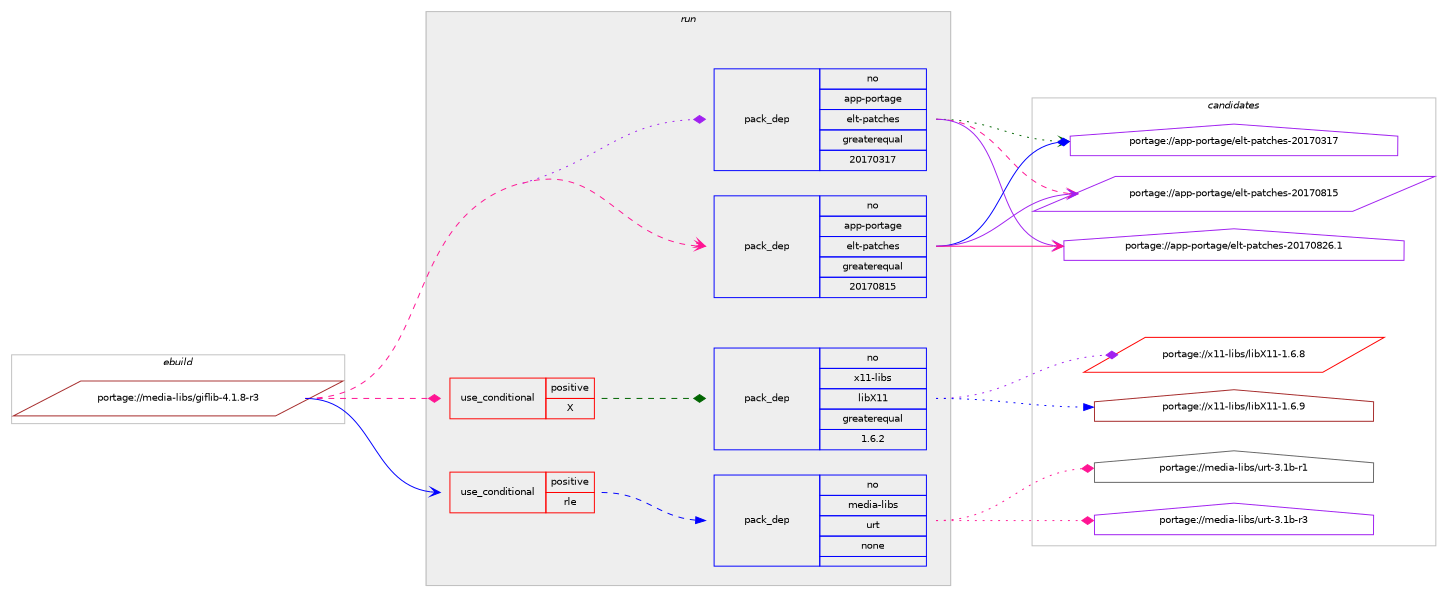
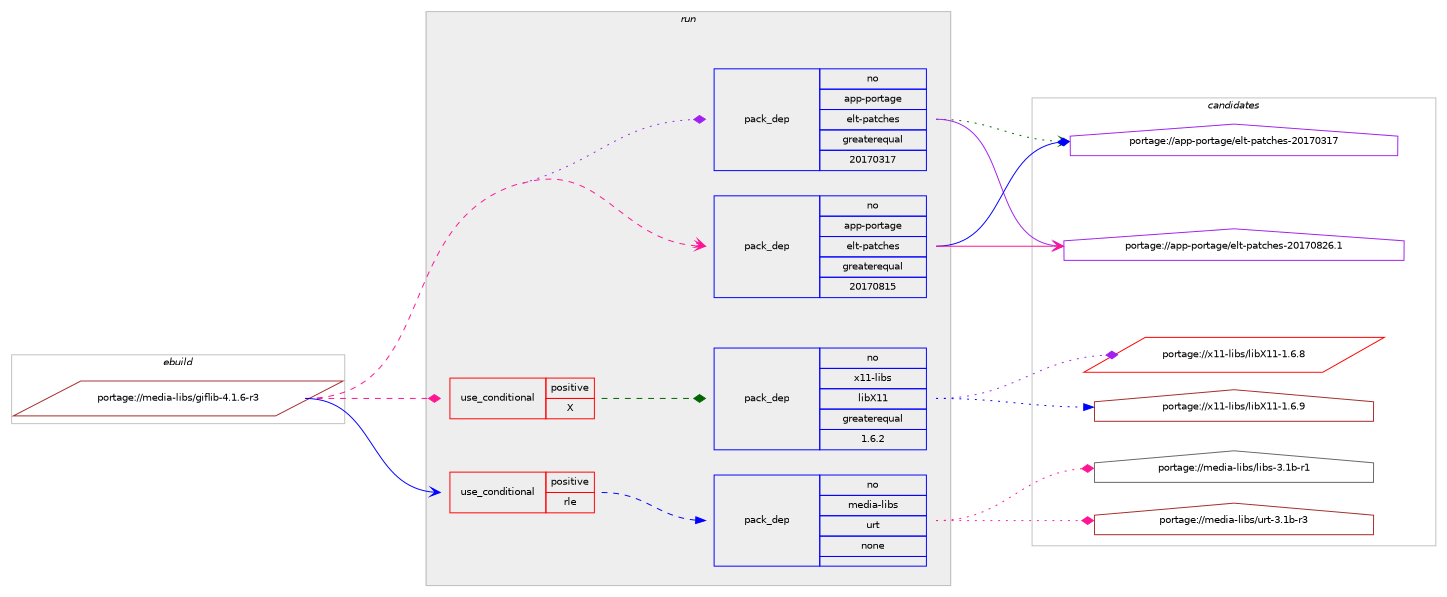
  digraph {
    compound=true
    concentrate=true
    fontname=Helvetica
    fontsize=10
    newrank=true
    rankdir=LR
    ranksep=1.5
    node [color=blue fontname=Helvetica fontsize=10 shape=none]
    edge [arrowhead=diamond color=deeppink headport=w style=dotted tailport=e weight=100]
-   n1 [color=brown label="portage://media-libs/giflib-4.1.8-r3" shape=parallelogram width=4]
+   n1 [color=brown label="portage://media-libs/giflib-4.1.6-r3" shape=parallelogram width=4]
    n2 [label=<<TABLE BORDER="0" CELLBORDER="1" CELLSPACING="0" CELLPADDING="4" WIDTH="220"><TR><TD ROWSPAN="6" CELLPADDING="30">pack_dep</TD></TR><TR><TD WIDTH="110">no</TD></TR><TR><TD>app-portage</TD></TR><TR><TD>elt-patches</TD></TR><TR><TD>greaterequal</TD></TR><TR><TD>20170317</TD></TR></TABLE>>]
    n3 [label=<<TABLE BORDER="0" CELLBORDER="1" CELLSPACING="0" CELLPADDING="4" WIDTH="220"><TR><TD ROWSPAN="6" CELLPADDING="30">pack_dep</TD></TR><TR><TD WIDTH="110">no</TD></TR><TR><TD>app-portage</TD></TR><TR><TD>elt-patches</TD></TR><TR><TD>greaterequal</TD></TR><TR><TD>20170815</TD></TR></TABLE>>]
    n4 [label=<<TABLE BORDER="0" CELLBORDER="1" CELLSPACING="0" CELLPADDING="4" WIDTH="220"><TR><TD ROWSPAN="6" CELLPADDING="30">pack_dep</TD></TR><TR><TD WIDTH="110">no</TD></TR><TR><TD>x11-libs</TD></TR><TR><TD>libX11</TD></TR><TR><TD>greaterequal</TD></TR><TR><TD>1.6.2</TD></TR></TABLE>>]
    n5 [color=red label=<<TABLE BORDER="0" CELLBORDER="1" CELLSPACING="0" CELLPADDING="4"><TR><TD ROWSPAN="3" CELLPADDING="10">use_conditional</TD></TR><TR><TD>positive</TD></TR><TR><TD>X</TD></TR></TABLE>>]
    n6 [label=<<TABLE BORDER="0" CELLBORDER="1" CELLSPACING="0" CELLPADDING="4" WIDTH="220"><TR><TD ROWSPAN="6" CELLPADDING="30">pack_dep</TD></TR><TR><TD WIDTH="110">no</TD></TR><TR><TD>media-libs</TD></TR><TR><TD>urt</TD></TR><TR><TD>none</TD></TR><TR><TD></TD></TR></TABLE>>]
    n7 [color=red label=<<TABLE BORDER="0" CELLBORDER="1" CELLSPACING="0" CELLPADDING="4"><TR><TD ROWSPAN="3" CELLPADDING="10">use_conditional</TD></TR><TR><TD>positive</TD></TR><TR><TD>rle</TD></TR></TABLE>>]
    n8 [color=purple label="portage://app-portage/elt-patches-20170317" shape=house width=4]
-   n9 [color=purple label="portage://app-portage/elt-patches-20170815" shape=parallelogram width=4]
    n10 [color=purple label="portage://app-portage/elt-patches-20170826.1" shape=house width=4]
    n11 [color=red label="portage://x11-libs/libX11-1.6.8" shape=parallelogram width=4]
    n12 [color=brown label="portage://x11-libs/libX11-1.6.9" shape=house width=4]
-   n13 [color=gray40 label="portage://media-libs/urt-3.1b-r1" shape=house width=4]
-   n14 [color=purple label="portage://media-libs/urt-3.1b-r3" shape=house width=4]
+   n13 [color=gray40 label="portage://media-libs/libs-3.1b-r1" shape=house width=4]
+   n14 [color=brown label="portage://media-libs/urt-3.1b-r3" shape=house width=4]
    subgraph cluster_1 {
      color=gray
      label=<<i>ebuild</i>>
      rank=same
      n1
    }
    subgraph cluster_2 {
      color=gray
      label=<<i>dependencies</i>>
      subgraph cluster_3 {
        color=gray
        fillcolor="#eeeeee"
        label=<<i>compile</i>>
        style=filled
        subgraph sub_4 {
          color=gray
          fillcolor="#eeeeee"
          label=<<i>compile</i>>
          style=filled
          n2
        }
        subgraph sub_5 {
          color=gray
          fillcolor="#eeeeee"
          label=<<i>compile</i>>
          style=filled
          n3
        }
      }
      subgraph cluster_6 {
        color=gray
        fillcolor="#eeeeee"
        label=<<i>compile and run</i>>
        style=filled
        subgraph sub_7 {
          color=gray
          fillcolor="#eeeeee"
          label=<<i>compile and run</i>>
          style=filled
          n5
          subgraph sub_8 {
            color=gray
            fillcolor="#eeeeee"
            label=<<i>compile and run</i>>
            style=filled
            n4
          }
        }
        subgraph sub_9 {
          color=gray
          fillcolor="#eeeeee"
          label=<<i>compile and run</i>>
          style=filled
          n7
          subgraph sub_10 {
            color=gray
            fillcolor="#eeeeee"
            label=<<i>compile and run</i>>
            style=filled
            n6
          }
        }
      }
      subgraph cluster_11 {
        color=gray
        fillcolor="#eeeeee"
        label=<<i>run</i>>
        style=filled
      }
    }
    subgraph cluster_12 {
      color=gray
      label=<<i>candidates</i>>
      rank=same
      subgraph sub_13 {
        color=black
        label=<<i>candidates</i>>
        nodesep=1
        rank=same
        n8
-       n9
        n10
      }
      subgraph sub_14 {
        color=black
        label=<<i>candidates</i>>
        nodesep=1
        rank=same
        n8
-       n9
        n10
      }
      subgraph sub_15 {
        color=black
        label=<<i>candidates</i>>
        nodesep=1
        rank=same
        n11
        n12
      }
      subgraph sub_16 {
        color=black
        label=<<i>candidates</i>>
        nodesep=1
        rank=same
        n13
        n14
      }
    }
    n1 -> n2 [color=purple weight=20]
    n1 -> n3 [arrowhead=vee style=dashed weight=20]
    n1 -> n5 [style=dashed weight=20]
    n1 -> n7 [arrowhead=vee color=blue style=solid weight=20]
    n2 -> n8 [arrowhead=vee color=darkgreen]
-   n2 -> n9 [arrowhead=vee style=dashed]
    n2 -> n10 [arrowhead=vee color=purple style=solid]
    n3 -> n8 [color=blue style=solid]
-   n3 -> n9 [arrowhead=vee color=purple style=solid]
    n3 -> n10 [arrowhead=vee style=solid]
    n4 -> n11 [color=purple]
    n4 -> n12 [arrowhead=normal color=blue]
    n5 -> n4 [color=darkgreen style=dashed weight=20]
    n6 -> n13
    n6 -> n14
    n7 -> n6 [arrowhead=normal color=blue style=dashed weight=20]
  }
